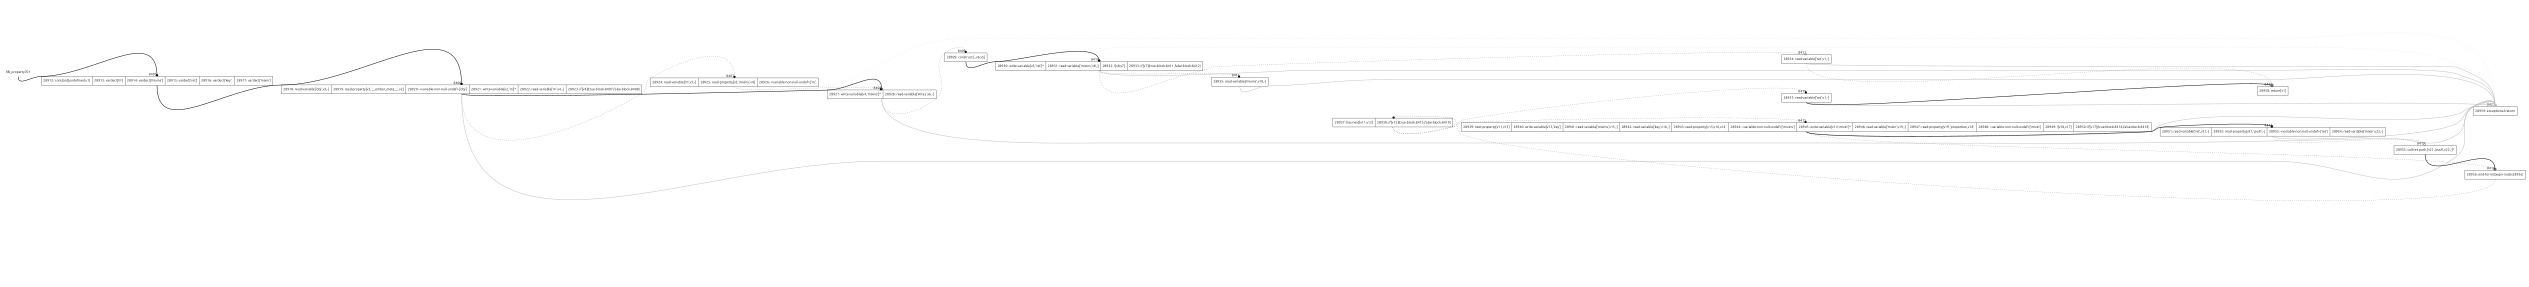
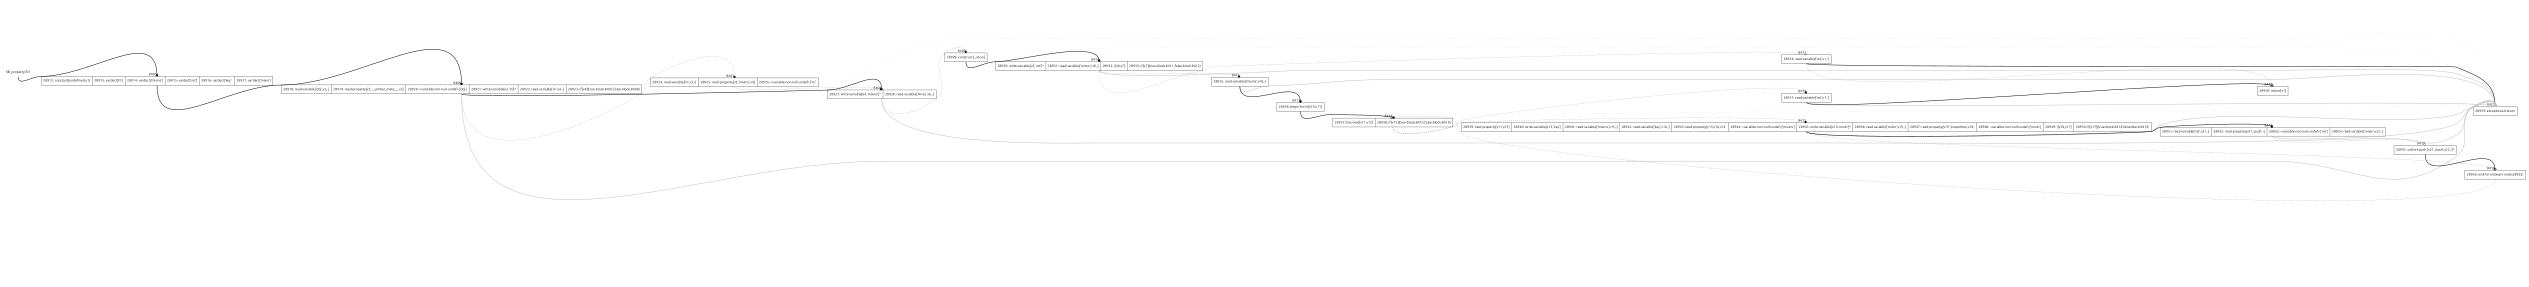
  digraph {
    fontname=Ubuntu
    rankdir=LR
    node [fontname=Ubuntu shape=record]
    edge [arrowhead=dot fontname=Ubuntu headport=n style=bold tailport=s]
    n1 [label=BB_property701 shape=none]
    n2 [label="{28912: constant[undefined,v1]|28913: vardecl['m']|28914: vardecl['mixins']|28915: vardecl['ret']|28916: vardecl['key']|28917: vardecl['mixin']}"]
    n3 [label="{28918: read-variable['obj',v3,-]|28919: read-property[v3,'__ember_meta__',v2]|28920: \<variable-non-null-undef\>['obj']|28921: write-variable[v2,'m']*|28922: read-variable['m',v4,-]|28923: if[v4](true-block:8407,false-block:8408)}"]
    n4 [label="{28927: write-variable[v4,'mixins']*|28928: read-variable['Array',v6,-]}"]
    n5 [label="{28924: read-variable['m',v5,-]|28925: read-property[v5,'mixins',v4]|28926: \<variable-non-null-undef\>['m']}"]
    n6 [label="{28959: exceptional-return}"]
    n7 [label="{28929: construct [-,v6,v5]}"]
    n8 [label="{28930: write-variable[v5,'ret']*|28931: read-variable['mixins',v8,-]|28932: ![v8,v7]|28933: if[v7](true-block:8411,false-block:8412)}"]
    n9 [label="{28934: read-variable['ret',v1,-]}"]
    n10 [label="{28935: read-variable['mixins',v10,-]}"]
    n11 [label="{28958: return[v1]}"]
+   n12 [label="{28936: begin-for-in[v10,v11]}"]
    n13 [label="{28937: has-next[v11,v12]|28938: if[v12](true-block:8415,false-block:8419)}"]
    n14 [label="{28939: next-property[v11,v13]|28940: write-variable[v13,'key']|28941: read-variable['mixins',v15,-]|28942: read-variable['key',v16,-]|28943: read-property[v15,v16,v14]|28944: \<variable-non-null-undef\>['mixins']|28945: write-variable[v14,'mixin']*|28946: read-variable['mixin',v19,-]|28947: read-property[v19,'properties',v18]|28948: \<variable-non-null-undef\>['mixin']|28949: ![v18,v17]|28950: if[v17](true-block:8416,false-block:8418)}"]
    n15 [label="{28957: read-variable['ret',v1,-]}"]
    n16 [label="{28951: read-variable['ret',v21,-]|28952: read-property[v21,'push',-]|28953: \<variable-non-null-undef\>['ret']|28954: read-variable['mixin',v22,-]}"]
    n17 [label="{28956: end-for-in(begin-node:28936)}"]
    n18 [label="{28955: call-ret.push [v21,'push',v22,-]*}"]
    n1 -> n2 [headlabel="    8405"]
    n2 -> n3 [headlabel="      8406"]
    n3 -> n4 [arrowhead=odot headlabel="      8408"]
    n3 -> n5 [headlabel="      8407" style=dotted]
    n3 -> n6 [arrowhead=odot color=gray headlabel="      8421"]
    n4 -> n6 [arrowhead=odot color=gray]
    n4 -> n7 [headlabel="      8409" style=dotted]
    n5 -> n4 [style=dotted]
    n5 -> n6 [color=gray style=dotted]
    n7 -> n6 [color=gray style=dotted]
    n7 -> n8 [headlabel="      8410"]
    n8 -> n6 [arrowhead=odot color=gray]
    n8 -> n9 [arrowhead=odot headlabel="      8411" style=dotted]
    n8 -> n10 [headlabel="      8412" style=dotted]
-   n9 -> n6 [color=gray]
+   n9 -> n6 [color=black]
    n9 -> n11 [arrowhead=odot headlabel="      8420" style=dotted]
    n10 -> n6 [arrowhead=odot color=gray]
+   n10 -> n12 [headlabel="      8413"]
+   n12 -> n6 [arrowhead=odot color=gray style=dotted]
+   n12 -> n13 [arrowhead=odot headlabel="      8414"]
    n13 -> n14 [headlabel="      8415" style=dotted]
    n13 -> n15 [headlabel="      8419" style=dotted]
    n14 -> n6 [color=gray]
    n14 -> n16 [headlabel="      8416"]
    n14 -> n17 [arrowhead=odot headlabel="      8418" style=dotted]
    n15 -> n6 [color=gray]
    n15 -> n11 [arrowhead=odot]
    n16 -> n6 [color=gray]
    n16 -> n18 [arrowhead=odot headlabel="      8417" style=dotted]
    n17 -> n13 [style=dotted]
    n18 -> n6 [color=gray style=dotted]
    n18 -> n17 [arrowhead=odot]
  }
